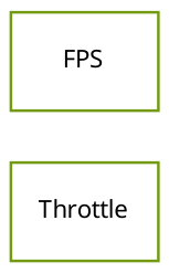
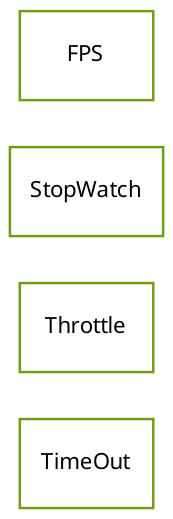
  strict digraph {
    rankdir=LR
    node [color="#729b12" fontname=Verdana fontsize=9 shape=record]
+   n1 [label=TimeOut]
    n2 [label=Throttle]
+   n3 [label=StopWatch]
    n4 [label=FPS]
  }
